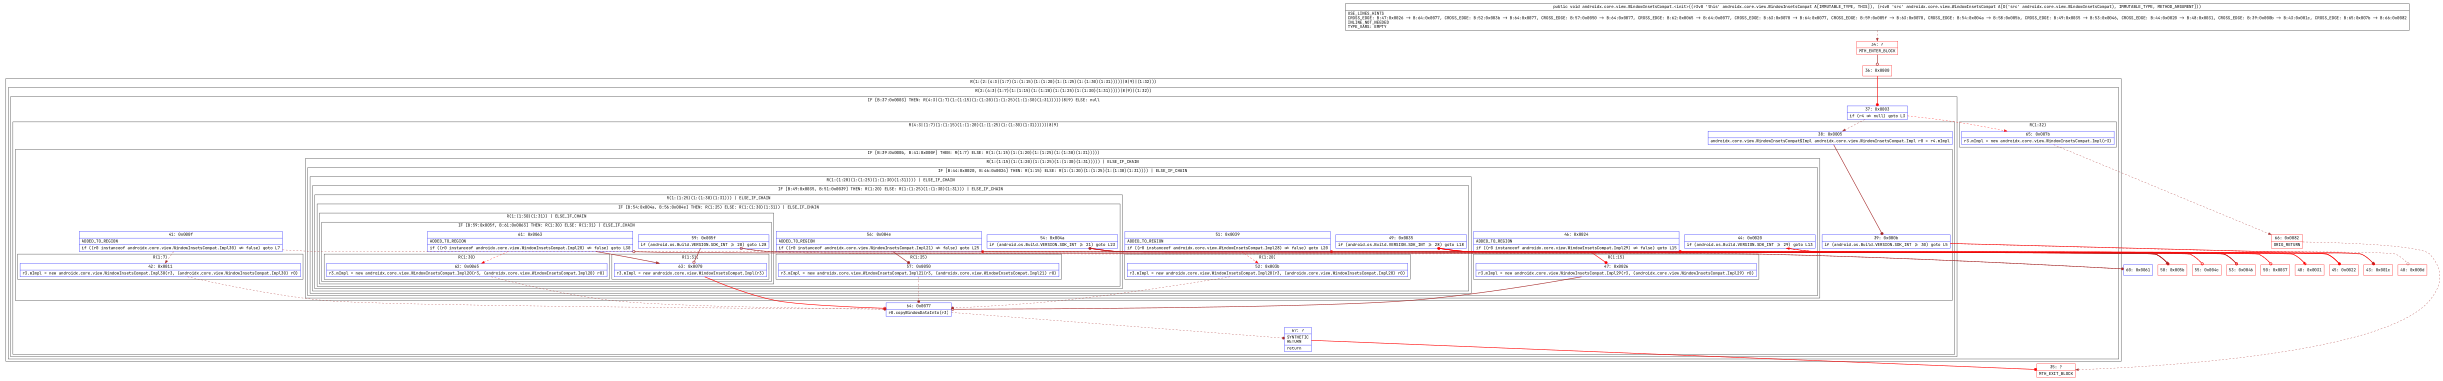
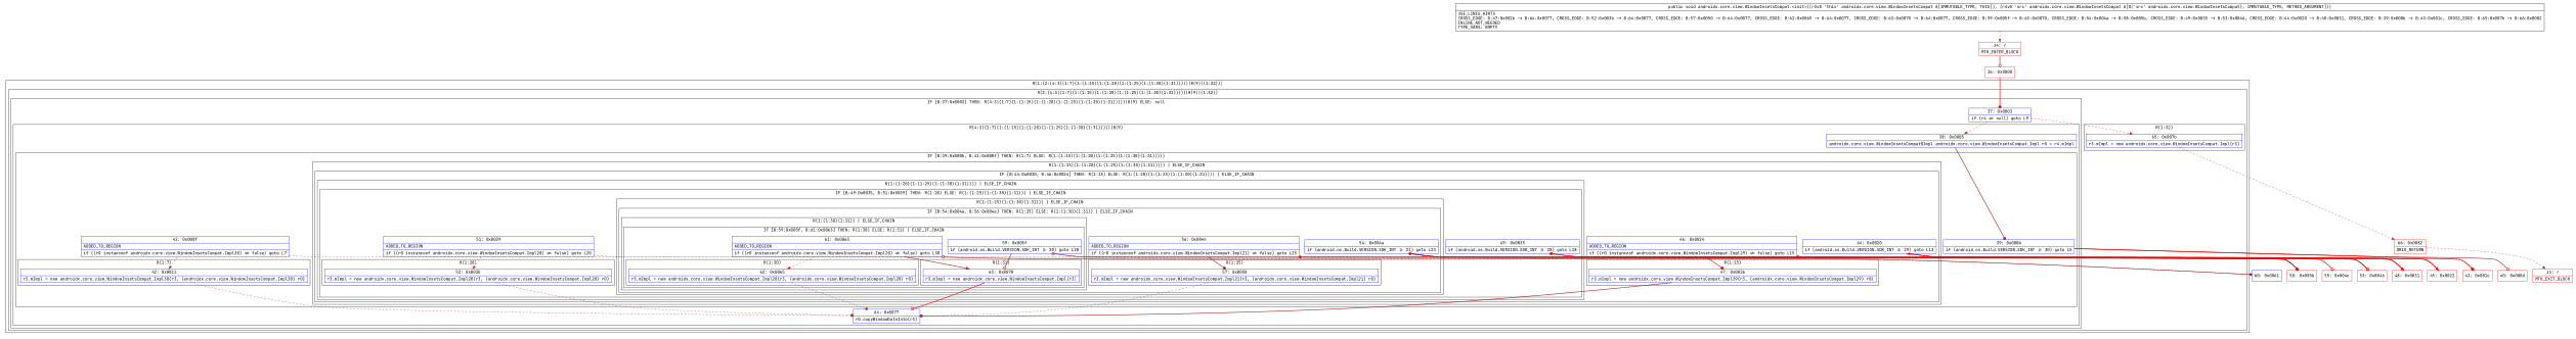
  digraph {
    fontname="JetBrains Mono"
    node [color=blue fontname="JetBrains Mono" shape=record]
    edge [arrowhead=dot color=brown fontname="JetBrains Mono" style=bold]
    n1 [label="{42\:\ 0x0011|r3.mImpl = new androidx.core.view.WindowInsetsCompat.Impl30(r3, (androidx.core.view.WindowInsetsCompat.Impl30) r0)\l}"]
    n2 [label="{47\:\ 0x0026|r3.mImpl = new androidx.core.view.WindowInsetsCompat.Impl29(r3, (androidx.core.view.WindowInsetsCompat.Impl29) r0)\l}"]
    n3 [label="{52\:\ 0x003b|r3.mImpl = new androidx.core.view.WindowInsetsCompat.Impl28(r3, (androidx.core.view.WindowInsetsCompat.Impl28) r0)\l}"]
    n4 [label="{57\:\ 0x0050|r3.mImpl = new androidx.core.view.WindowInsetsCompat.Impl21(r3, (androidx.core.view.WindowInsetsCompat.Impl21) r0)\l}"]
    n5 [label="{62\:\ 0x0065|r3.mImpl = new androidx.core.view.WindowInsetsCompat.Impl20(r3, (androidx.core.view.WindowInsetsCompat.Impl20) r0)\l}"]
    n6 [label="{63\:\ 0x0070|r3.mImpl = new androidx.core.view.WindowInsetsCompat.Impl(r3)\l}"]
    n7 [label="{59\:\ 0x005f|if (android.os.Build.VERSION.SDK_INT \>= 20) goto L28\l}"]
    n8 [label="{61\:\ 0x0063|ADDED_TO_REGION\l|if ((r0 instanceof androidx.core.view.WindowInsetsCompat.Impl20) != false) goto L30\l}"]
    n9 [label="{54\:\ 0x004a|if (android.os.Build.VERSION.SDK_INT \>= 21) goto L23\l}"]
    n10 [label="{56\:\ 0x004e|ADDED_TO_REGION\l|if ((r0 instanceof androidx.core.view.WindowInsetsCompat.Impl21) != false) goto L25\l}"]
    n11 [label="{49\:\ 0x0035|if (android.os.Build.VERSION.SDK_INT \>= 28) goto L18\l}"]
    n12 [label="{51\:\ 0x0039|ADDED_TO_REGION\l|if ((r0 instanceof androidx.core.view.WindowInsetsCompat.Impl28) != false) goto L20\l}"]
    n13 [label="{44\:\ 0x0020|if (android.os.Build.VERSION.SDK_INT \>= 29) goto L13\l}"]
    n14 [label="{46\:\ 0x0024|ADDED_TO_REGION\l|if ((r0 instanceof androidx.core.view.WindowInsetsCompat.Impl29) != false) goto L15\l}"]
    n15 [label="{39\:\ 0x000b|if (android.os.Build.VERSION.SDK_INT \>= 30) goto L5\l}"]
    n16 [label="{41\:\ 0x000f|ADDED_TO_REGION\l|if ((r0 instanceof androidx.core.view.WindowInsetsCompat.Impl30) != false) goto L7\l}"]
    n17 [label="{38\:\ 0x0005|androidx.core.view.WindowInsetsCompat$Impl androidx.core.view.WindowInsetsCompat.Impl r0 = r4.mImpl\l}"]
    n18 [label="{64\:\ 0x0077|r0.copyWindowDataInto(r3)\l}"]
-   n19 [label="{67\:\ ?|SYNTHETIC\lRETURN\l|return\l}"]
-   n20 [label="{37\:\ 0x0003|if (r4 != null) goto L3\l}"]
+   n20 [label="{37\:\ 0x0003|if (r4 != null) goto L9\l}"]
    n21 [label="{65\:\ 0x007b|r3.mImpl = new androidx.core.view.WindowInsetsCompat.Impl(r3)\l}"]
    n22 [label="{60\:\ 0x0061}"]
    n23 [color=red label="{55\:\ 0x004c}"]
    n24 [color=red label="{58\:\ 0x005b}"]
-   n25 [color=red label="{50\:\ 0x0037}"]
    n26 [color=red label="{53\:\ 0x0046}"]
    n27 [color=red label="{45\:\ 0x0022}"]
    n28 [color=red label="{48\:\ 0x0031}"]
    n29 [color=red label="{40\:\ 0x000d}"]
    n30 [color=red label="{43\:\ 0x001c}"]
    n31 [color=red label="{35\:\ ?|MTH_EXIT_BLOCK\l}"]
    n32 [color=red label="{66\:\ 0x0082|ORIG_RETURN\l}"]
    n33 [color=red label="{34\:\ ?|MTH_ENTER_BLOCK\l}"]
    n34 [color=red label="{36\:\ 0x0000}"]
    n35 [label="{public void androidx.core.view.WindowInsetsCompat.\<init\>((r3v0 'this' androidx.core.view.WindowInsetsCompat A[IMMUTABLE_TYPE, THIS]), (r4v0 'src' androidx.core.view.WindowInsetsCompat A[D('src' androidx.core.view.WindowInsetsCompat), IMMUTABLE_TYPE, METHOD_ARGUMENT]))  | USE_LINES_HINTS\lCROSS_EDGE: B:47:0x0026 \-\> B:64:0x0077, CROSS_EDGE: B:52:0x003b \-\> B:64:0x0077, CROSS_EDGE: B:57:0x0050 \-\> B:64:0x0077, CROSS_EDGE: B:62:0x0065 \-\> B:64:0x0077, CROSS_EDGE: B:63:0x0070 \-\> B:64:0x0077, CROSS_EDGE: B:59:0x005f \-\> B:63:0x0070, CROSS_EDGE: B:54:0x004a \-\> B:58:0x005b, CROSS_EDGE: B:49:0x0035 \-\> B:53:0x0046, CROSS_EDGE: B:44:0x0020 \-\> B:48:0x0031, CROSS_EDGE: B:39:0x000b \-\> B:43:0x001c, CROSS_EDGE: B:65:0x007b \-\> B:66:0x0082\lINLINE_NOT_NEEDED\lTYPE_VARS: EMPTY\l}" color=""]
    subgraph cluster_1 {
      label="R(1:(2:(4:3|(1:7)(1:(1:15)(1:(1:20)(1:(1:25)(1:(1:30)(1:31)))))|8|9)|(1:32)))"
      subgraph cluster_2 {
        label="R(2:(4:3|(1:7)(1:(1:15)(1:(1:20)(1:(1:25)(1:(1:30)(1:31)))))|8|9)|(1:32))"
        subgraph cluster_3 {
          label="IF [B:37:0x0003] THEN: R(4:3|(1:7)(1:(1:15)(1:(1:20)(1:(1:25)(1:(1:30)(1:31)))))|8|9) ELSE: null"
          n20
          subgraph cluster_4 {
            label="R(4:3|(1:7)(1:(1:15)(1:(1:20)(1:(1:25)(1:(1:30)(1:31)))))|8|9)"
            n17
            n18
-           n19
            subgraph cluster_5 {
              label="IF [B:39:0x000b, B:41:0x000f] THEN: R(1:7) ELSE: R(1:(1:15)(1:(1:20)(1:(1:25)(1:(1:30)(1:31)))))"
              n15
              n16
              subgraph cluster_6 {
                label="R(1:7)"
                n1
              }
              subgraph cluster_7 {
                label="R(1:(1:15)(1:(1:20)(1:(1:25)(1:(1:30)(1:31))))) | ELSE_IF_CHAIN\l"
                subgraph cluster_8 {
                  label="IF [B:44:0x0020, B:46:0x0024] THEN: R(1:15) ELSE: R(1:(1:20)(1:(1:25)(1:(1:30)(1:31)))) | ELSE_IF_CHAIN\l"
                  n13
                  n14
                  subgraph cluster_9 {
                    label="R(1:15)"
                    n2
                  }
                  subgraph cluster_10 {
                    label="R(1:(1:20)(1:(1:25)(1:(1:30)(1:31)))) | ELSE_IF_CHAIN\l"
                    subgraph cluster_11 {
                      label="IF [B:49:0x0035, B:51:0x0039] THEN: R(1:20) ELSE: R(1:(1:25)(1:(1:30)(1:31))) | ELSE_IF_CHAIN\l"
                      n11
                      n12
                      subgraph cluster_12 {
                        label="R(1:20)"
                        n3
                      }
                      subgraph cluster_13 {
                        label="R(1:(1:25)(1:(1:30)(1:31))) | ELSE_IF_CHAIN\l"
                        subgraph cluster_14 {
                          label="IF [B:54:0x004a, B:56:0x004e] THEN: R(1:25) ELSE: R(1:(1:30)(1:31)) | ELSE_IF_CHAIN\l"
                          n9
                          n10
                          subgraph cluster_15 {
                            label="R(1:25)"
                            n4
                          }
                          subgraph cluster_16 {
                            label="R(1:(1:30)(1:31)) | ELSE_IF_CHAIN\l"
                            subgraph cluster_17 {
                              label="IF [B:59:0x005f, B:61:0x0063] THEN: R(1:30) ELSE: R(1:31) | ELSE_IF_CHAIN\l"
                              n7
                              n8
                              subgraph cluster_18 {
                                label="R(1:30)"
                                n5
                              }
                              subgraph cluster_19 {
                                label="R(1:31)"
                                n6
                              }
                            }
                          }
                        }
                      }
                    }
                  }
                }
              }
            }
          }
        }
        subgraph cluster_20 {
          label="R(1:32)"
          n21
        }
      }
    }
    n1 -> n18 [arrowhead=odot style=dashed]
    n2 -> n18 [arrowhead=odot]
    n3 -> n18 [style=dashed]
    n4 -> n18 [style=dashed]
    n5 -> n18 [style=dashed]
    n6 -> n18 [arrowhead=odot color=red]
    n7 -> n6 [arrowhead=odot]
    n7 -> n22 [style=dashed]
    n8 -> n5 [arrowhead=normal color=red style=dashed]
    n8 -> n6 [arrowhead=normal]
    n9 -> n23 [arrowhead=odot color=red]
    n9 -> n24 [color=red]
    n10 -> n4
    n10 -> n24 [arrowhead=normal]
-   n11 -> n25 [arrowhead=odot color=red]
    n11 -> n26 [arrowhead=odot color=red]
    n12 -> n3 [arrowhead=normal color=red style=dashed]
    n12 -> n26 [arrowhead=odot color=red style=dashed]
-   n13 -> n27 [color=red]
-   n13 -> n28 [arrowhead=odot color=red style=dashed]
+   n13 -> n27 [arrowhead=normal color=red]
+   n13 -> n28 [arrowhead=odot color=red]
    n14 -> n2 [color=red]
    n14 -> n28 [arrowhead=normal color=red style=dashed]
-   n15 -> n29 [arrowhead=odot style=dashed]
+   n15 -> n29 [arrowhead=odot]
    n15 -> n30 [color=red]
    n16 -> n1 [arrowhead=normal style=dashed]
    n16 -> n30 [arrowhead=normal style=dashed]
    n17 -> n15
-   n18 -> n19 [style=dashed]
-   n19 -> n31 [color=red]
    n20 -> n17 [arrowhead=normal style=dashed]
    n20 -> n21 [arrowhead=normal color=red style=dashed]
    n21 -> n32 [arrowhead=normal style=dashed]
    n22 -> n8 [arrowhead=odot]
    n23 -> n10 [color=red style=dashed]
    n24 -> n7 [arrowhead=odot]
-   n25 -> n12 [color=red style=dashed]
    n26 -> n9
    n27 -> n14 [color=red]
    n28 -> n11 [color=red]
    n30 -> n13 [arrowhead=normal color=red style=dashed]
    n32 -> n31 [arrowhead=normal style=dashed]
    n33 -> n34 [arrowhead=odot]
    n34 -> n20 [color=red]
    n35 -> n33 [arrowhead=normal style=dashed]
  }
